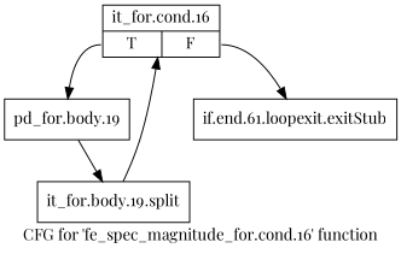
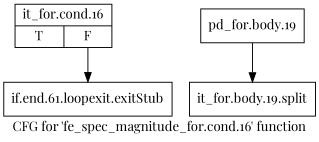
  digraph {
    fontname="Playfair Display"
    label="CFG for 'fe_spec_magnitude_for.cond.16' function"
    node [fontname="Playfair Display" shape=record]
    edge [fontname="Playfair Display"]
    n1 [label="{it_for.cond.16|{<s0>T|<s1>F}}"]
    n2 [label="{if.end.61.loopexit.exitStub}"]
    n3 [label="{pd_for.body.19}"]
    n4 [label="{it_for.body.19.split}"]
    n1 -> n2 [tailport=s1]
-   n1 -> n3 [tailport=s0]
    n3 -> n4
-   n4 -> n1
  }
